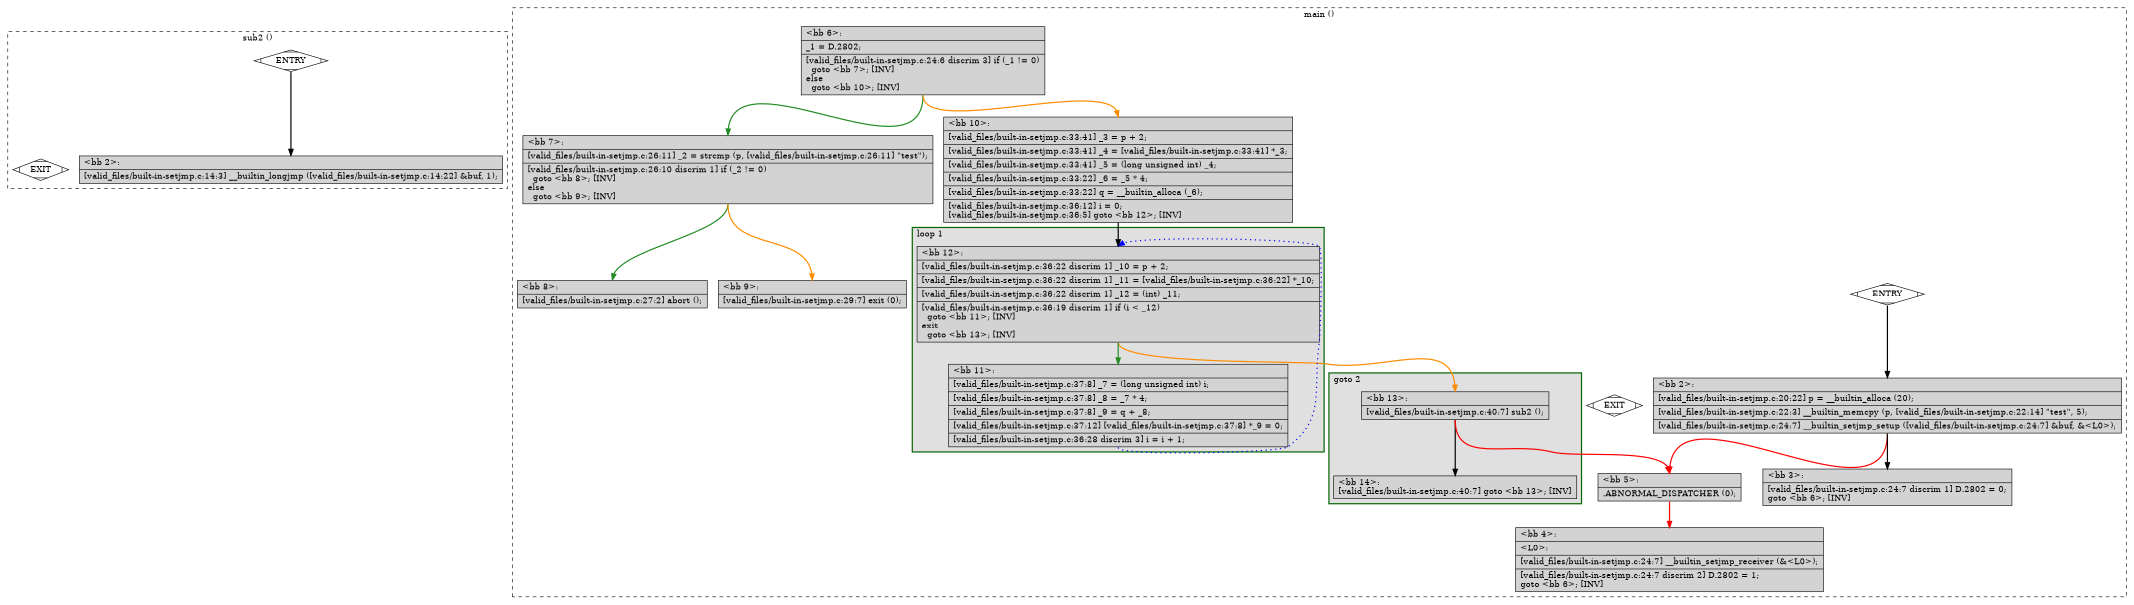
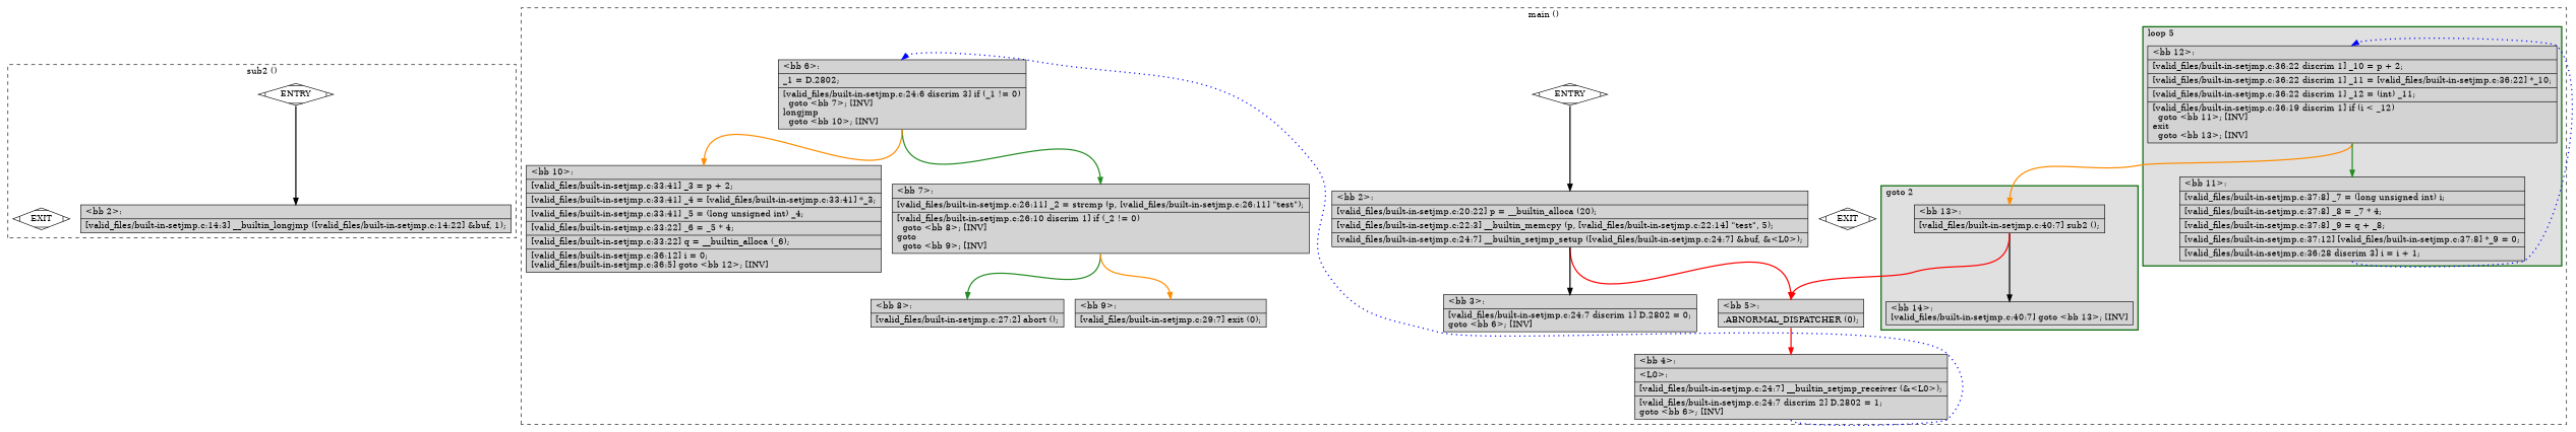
  digraph {
    node [fillcolor=lightgrey shape=record style=filled]
    edge [constraint=true headport=n style="solid,bold" tailport=s color=black weight=10]
    n1 [fillcolor=white label=ENTRY shape=Mdiamond]
    n2 [fillcolor=white label=EXIT shape=Mdiamond]
    n3 [label="{\<bb\ 2\>:\l|[valid_files/built-in-setjmp.c:14:3]\ __builtin_longjmp\ ([valid_files/built-in-setjmp.c:14:22]\ &buf,\ 1);\l}"]
    n4 [label="{\<bb\ 13\>:\l|[valid_files/built-in-setjmp.c:40:7]\ sub2\ ();\l}"]
    n5 [label="{\<bb\ 14\>:\l[valid_files/built-in-setjmp.c:40:7]\ goto\ \<bb\ 13\>;\ [INV]\l}"]
    n6 [label="{\<bb\ 12\>:\l|[valid_files/built-in-setjmp.c:36:22\ discrim\ 1]\ _10\ =\ p\ +\ 2;\l|[valid_files/built-in-setjmp.c:36:22\ discrim\ 1]\ _11\ =\ [valid_files/built-in-setjmp.c:36:22]\ *_10;\l|[valid_files/built-in-setjmp.c:36:22\ discrim\ 1]\ _12\ =\ (int)\ _11;\l|[valid_files/built-in-setjmp.c:36:19\ discrim\ 1]\ if\ (i\ \<\ _12)\l\ \ goto\ \<bb\ 11\>;\ [INV]\lexit\l\ \ goto\ \<bb\ 13\>;\ [INV]\l}"]
    n7 [label="{\<bb\ 11\>:\l|[valid_files/built-in-setjmp.c:37:8]\ _7\ =\ (long\ unsigned\ int)\ i;\l|[valid_files/built-in-setjmp.c:37:8]\ _8\ =\ _7\ *\ 4;\l|[valid_files/built-in-setjmp.c:37:8]\ _9\ =\ q\ +\ _8;\l|[valid_files/built-in-setjmp.c:37:12]\ [valid_files/built-in-setjmp.c:37:8]\ *_9\ =\ 0;\l|[valid_files/built-in-setjmp.c:36:28\ discrim\ 3]\ i\ =\ i\ +\ 1;\l}"]
    n8 [label="{\<bb\ 5\>:\l|.ABNORMAL_DISPATCHER\ (0);\l}"]
    n9 [fillcolor=white label=ENTRY shape=Mdiamond]
    n10 [fillcolor=white label=EXIT shape=Mdiamond]
    n11 [label="{\<bb\ 2\>:\l|[valid_files/built-in-setjmp.c:20:22]\ p\ =\ __builtin_alloca\ (20);\l|[valid_files/built-in-setjmp.c:22:3]\ __builtin_memcpy\ (p,\ [valid_files/built-in-setjmp.c:22:14]\ \"test\",\ 5);\l|[valid_files/built-in-setjmp.c:24:7]\ __builtin_setjmp_setup\ ([valid_files/built-in-setjmp.c:24:7]\ &buf,\ &\<L0\>);\l}"]
    n12 [label="{\<bb\ 3\>:\l|[valid_files/built-in-setjmp.c:24:7\ discrim\ 1]\ D.2802\ =\ 0;\lgoto\ \<bb\ 6\>;\ [INV]\l}"]
-   n13 [label="{\<bb\ 6\>:\l|_1\ =\ D.2802;\l|[valid_files/built-in-setjmp.c:24:6\ discrim\ 3]\ if\ (_1\ !=\ 0)\l\ \ goto\ \<bb\ 7\>;\ [INV]\lelse\l\ \ goto\ \<bb\ 10\>;\ [INV]\l}"]
+   n13 [label="{\<bb\ 6\>:\l|_1\ =\ D.2802;\l|[valid_files/built-in-setjmp.c:24:6\ discrim\ 3]\ if\ (_1\ !=\ 0)\l\ \ goto\ \<bb\ 7\>;\ [INV]\llongjmp\l\ \ goto\ \<bb\ 10\>;\ [INV]\l}"]
    n14 [label="{\<bb\ 4\>:\l|\<L0\>:\l|[valid_files/built-in-setjmp.c:24:7]\ __builtin_setjmp_receiver\ (&\<L0\>);\l|[valid_files/built-in-setjmp.c:24:7\ discrim\ 2]\ D.2802\ =\ 1;\lgoto\ \<bb\ 6\>;\ [INV]\l}"]
-   n15 [label="{\<bb\ 7\>:\l|[valid_files/built-in-setjmp.c:26:11]\ _2\ =\ strcmp\ (p,\ [valid_files/built-in-setjmp.c:26:11]\ \"test\");\l|[valid_files/built-in-setjmp.c:26:10\ discrim\ 1]\ if\ (_2\ !=\ 0)\l\ \ goto\ \<bb\ 8\>;\ [INV]\lelse\l\ \ goto\ \<bb\ 9\>;\ [INV]\l}"]
+   n15 [label="{\<bb\ 7\>:\l|[valid_files/built-in-setjmp.c:26:11]\ _2\ =\ strcmp\ (p,\ [valid_files/built-in-setjmp.c:26:11]\ \"test\");\l|[valid_files/built-in-setjmp.c:26:10\ discrim\ 1]\ if\ (_2\ !=\ 0)\l\ \ goto\ \<bb\ 8\>;\ [INV]\lgoto\l\ \ goto\ \<bb\ 9\>;\ [INV]\l}"]
    n16 [label="{\<bb\ 10\>:\l|[valid_files/built-in-setjmp.c:33:41]\ _3\ =\ p\ +\ 2;\l|[valid_files/built-in-setjmp.c:33:41]\ _4\ =\ [valid_files/built-in-setjmp.c:33:41]\ *_3;\l|[valid_files/built-in-setjmp.c:33:41]\ _5\ =\ (long\ unsigned\ int)\ _4;\l|[valid_files/built-in-setjmp.c:33:22]\ _6\ =\ _5\ *\ 4;\l|[valid_files/built-in-setjmp.c:33:22]\ q\ =\ __builtin_alloca\ (_6);\l|[valid_files/built-in-setjmp.c:36:12]\ i\ =\ 0;\l[valid_files/built-in-setjmp.c:36:5]\ goto\ \<bb\ 12\>;\ [INV]\l}"]
    n17 [label="{\<bb\ 8\>:\l|[valid_files/built-in-setjmp.c:27:2]\ abort\ ();\l}"]
    n18 [label="{\<bb\ 9\>:\l|[valid_files/built-in-setjmp.c:29:7]\ exit\ (0);\l}"]
    subgraph cluster_1 {
      color=black
      label="sub2 ()"
      style=dashed
      n1
      n2
      n3
    }
    subgraph cluster_2 {
      color=black
      label="main ()"
      style=dashed
      n8
      n9
      n10
      n11
      n12
      n13
      n14
      n15
      n16
      n17
      n18
      subgraph cluster_3 {
        color=darkgreen
        fillcolor=grey88
        label="goto 2"
        labeljust=l
        penwidth=2
        style=filled
        n4
        n5
      }
      subgraph cluster_4 {
        color=darkgreen
        fillcolor=grey88
-       label="loop 1"
+       label="loop 5"
        labeljust=l
        penwidth=2
        style=filled
        n6
        n7
      }
    }
    n1 -> n2 [style=invis color="" weight=""]
    n1 -> n3 [weight=100]
    n4 -> n5 [weight=100]
    n4 -> n8 [color=red]
    n6 -> n4 [color=darkorange]
    n6 -> n7 [color=forestgreen]
    n7 -> n6 [color=blue constraint=false style="dotted,bold"]
    n8 -> n14 [color=red]
    n9 -> n10 [style=invis color="" weight=""]
    n9 -> n11 [weight=100]
    n11 -> n8 [color=red]
    n11 -> n12 [weight=100]
    n13 -> n15 [color=forestgreen]
    n13 -> n16 [color=darkorange]
+   n14 -> n13 [color=blue constraint=false style="dotted,bold"]
    n15 -> n17 [color=forestgreen]
    n15 -> n18 [color=darkorange]
-   n16 -> n6 [weight=100]
  }
